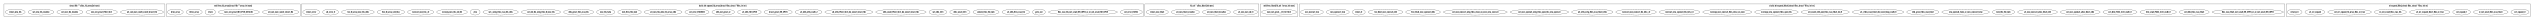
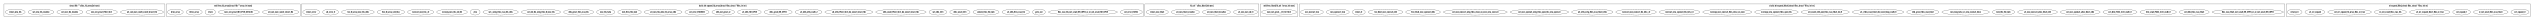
  digraph {
    fontname=Oswald
    node [fontname=Oswald]
    n1 [label=set_size_num_multi_sizeof_struct_file]
    n2 [label=size_not_great_PAGE_SIZE]
    n3 [label=set_new_fds_kmalloc]
    n4 [label=set_new_fds_vmalloc]
    n5 [label=return_new_fds]
    n6 [label=set_size_num_sizeof_struct_file]
    n7 [label=num_not_great_NR_OPEN_DEFAULT]
    n8 [label=return]
    n9 [label=kfree_array]
    n10 [label=vfree_array]
    n11 [label=set_error_EMFILE]
    n12 [label=files_max_fds_not_small_NR_OPEN_or_nr_not_small_NR_OPEN]
    n13 [label=goto_out]
    n14 [label=set_nfds_files_max_fds]
    n15 [label=unlock_files_file_lock]
    n16 [label=nfds_small_256]
    n17 [label=set_nfds_256]
    n18 [label=nfds_small_PAGE_SIZE_div_sizeof_struct_file]
    n19 [label=set_nfds_PAGE_SIZE_div_sizeof_struct_file]
    n20 [label=set_nfds_nfds_multi_2]
-   n21 [label=struct_great_NR_OPEN]
+   n21 [label=nfds_great_NR_OPEN]
    n22 [label=set_nfds_NR_OPEN]
    n23 [label=nfds_not_great_nr]
    n24 [label=set_error_ENOMEM]
    n25 [label=set_new_fds_alloc_fd_array_nfds]
    n26 [label=lock_files_file_lock]
    n27 [label=new_fds_false]
    n28 [label=nfds_great_files_max_fds]
    n29 [label=set_old_fds_xchg_files_fd_new_fds]
    n30 [label=set_i_xchg_files_max_fds_nfds]
    n31 [label=i_true]
    n32 [label=memcpy_new_fds_old_fds]
    n33 [label=memset_new_fds_i_0]
    n34 [label=free_fd_array_old_fds_i]
    n35 [label=free_fd_array_new_fds_nfds]
    n36 [label=set_error_0]
    n37 [label=return_error]
    n38 [label=set_size_num_div_8]
    n39 [label=set_new_fdset_kmalloc]
    n40 [label=set_new_fdset_vmalloc]
    n41 [label=return_new_fdset]
    n42 [label=num_not_great___FD_SETSIZE]
    n43 [label=files_max_fdset_not_small_NR_OPEN_or_nr_not_small_NR_OPEN]
    n44 [label=set_nfds_files_max_fdset]
    n45 [label=nfds_small_PAGE_SIZE_multi_8]
    n46 [label=set_nfds_PAGE_SIZE_multi_8]
    n47 [label=set_new_openset_alloc_fdset_nfds]
    n48 [label=set_new_execset_alloc_fdset_nfds]
    n49 [label=lock_file_file_lock]
-   n50 [label=new_openset_false_or_new_execset_false]
+   n50 [label=new_long_false_or_new_execset_false]
    n51 [label=nfds_great_files_max_fdset]
    n52 [label=set_i_files_max_fdset_div_sizeof_long_multi_8]
    n53 [label=set_count_nfds_sub_files_max_fdset_div_8]
    n54 [label=memcpy_new_openset_files_open_fds]
    n55 [label=memcpy_new_execset_files_close_on_exec]
    n56 [label=memset_new_openset_fds_bits_i_0]
    n57 [label=memset_new_execset_fds_bits_i_0]
    n58 [label=set_nfds_xchg_files_max_fdset_nfds]
    n59 [label=set_new_openset_xchg_files_open_fds_new_openset]
    n60 [label=set_new_execset_xchg_files_close_on_exec_new_execset]
    n61 [label=free_fdset_new_openset_nfds]
    n62 [label=free_fdset_new_execset_nfds]
    n63 [label=return_0]
    n64 [label=new_openset_true]
    n65 [label=new_execset_true]
    n66 [label=set_expand_0]
    n67 [label=nr_not_small_files_max_fdset]
    n68 [label=set_expand_1]
    n69 [label=set_err_expand_fdset_files_nr_true]
    n70 [label=nr_not_small_files_max_fds]
    n71 [label=set_err_expand_fd_array_files_nr_true]
    n72 [label=set_err_expand]
    n73 [label=return_err]
    subgraph cluster_1 {
      label="struct file ** alloc_fd_array(int num)"
      n1
      n2
      n3
      n4
      n5
    }
    subgraph cluster_2 {
      label="void free_fd_array(struct file **array, int num)"
      n6
      n7
      n8
      n9
      n10
    }
    subgraph cluster_3 {
      label="static int expand_fd_array(struct files_struct *files, int nr)"
      n11
      n12
      n13
      n14
      n15
      n16
      n17
      n18
      n19
      n20
      n21
      n22
      n23
      n24
      n25
      n26
      n27
      n28
      n29
      n30
      n31
      n32
      n33
      n34
      n35
      n36
      n37
    }
    subgraph cluster_4 {
      label="fd_set * alloc_fdset(int num)"
      n38
      n39
      n40
      n41
    }
    subgraph cluster_5 {
      label="void free_fdset(fd_set *array, int num)"
      n42
    }
    subgraph cluster_6 {
      label="static int expand_fdset(struct files_struct *files, int nr)"
      n43
      n44
      n45
      n46
      n47
      n48
      n49
      n50
      n51
      n52
      n53
      n54
      n55
      n56
      n57
      n58
      n59
      n60
      n61
      n62
      n63
      n64
      n65
    }
    subgraph cluster_7 {
      label="int expand_files(struct files_struct *files, int nr)"
      n66
      n67
      n68
      n69
      n70
      n71
      n72
      n73
    }
  }
